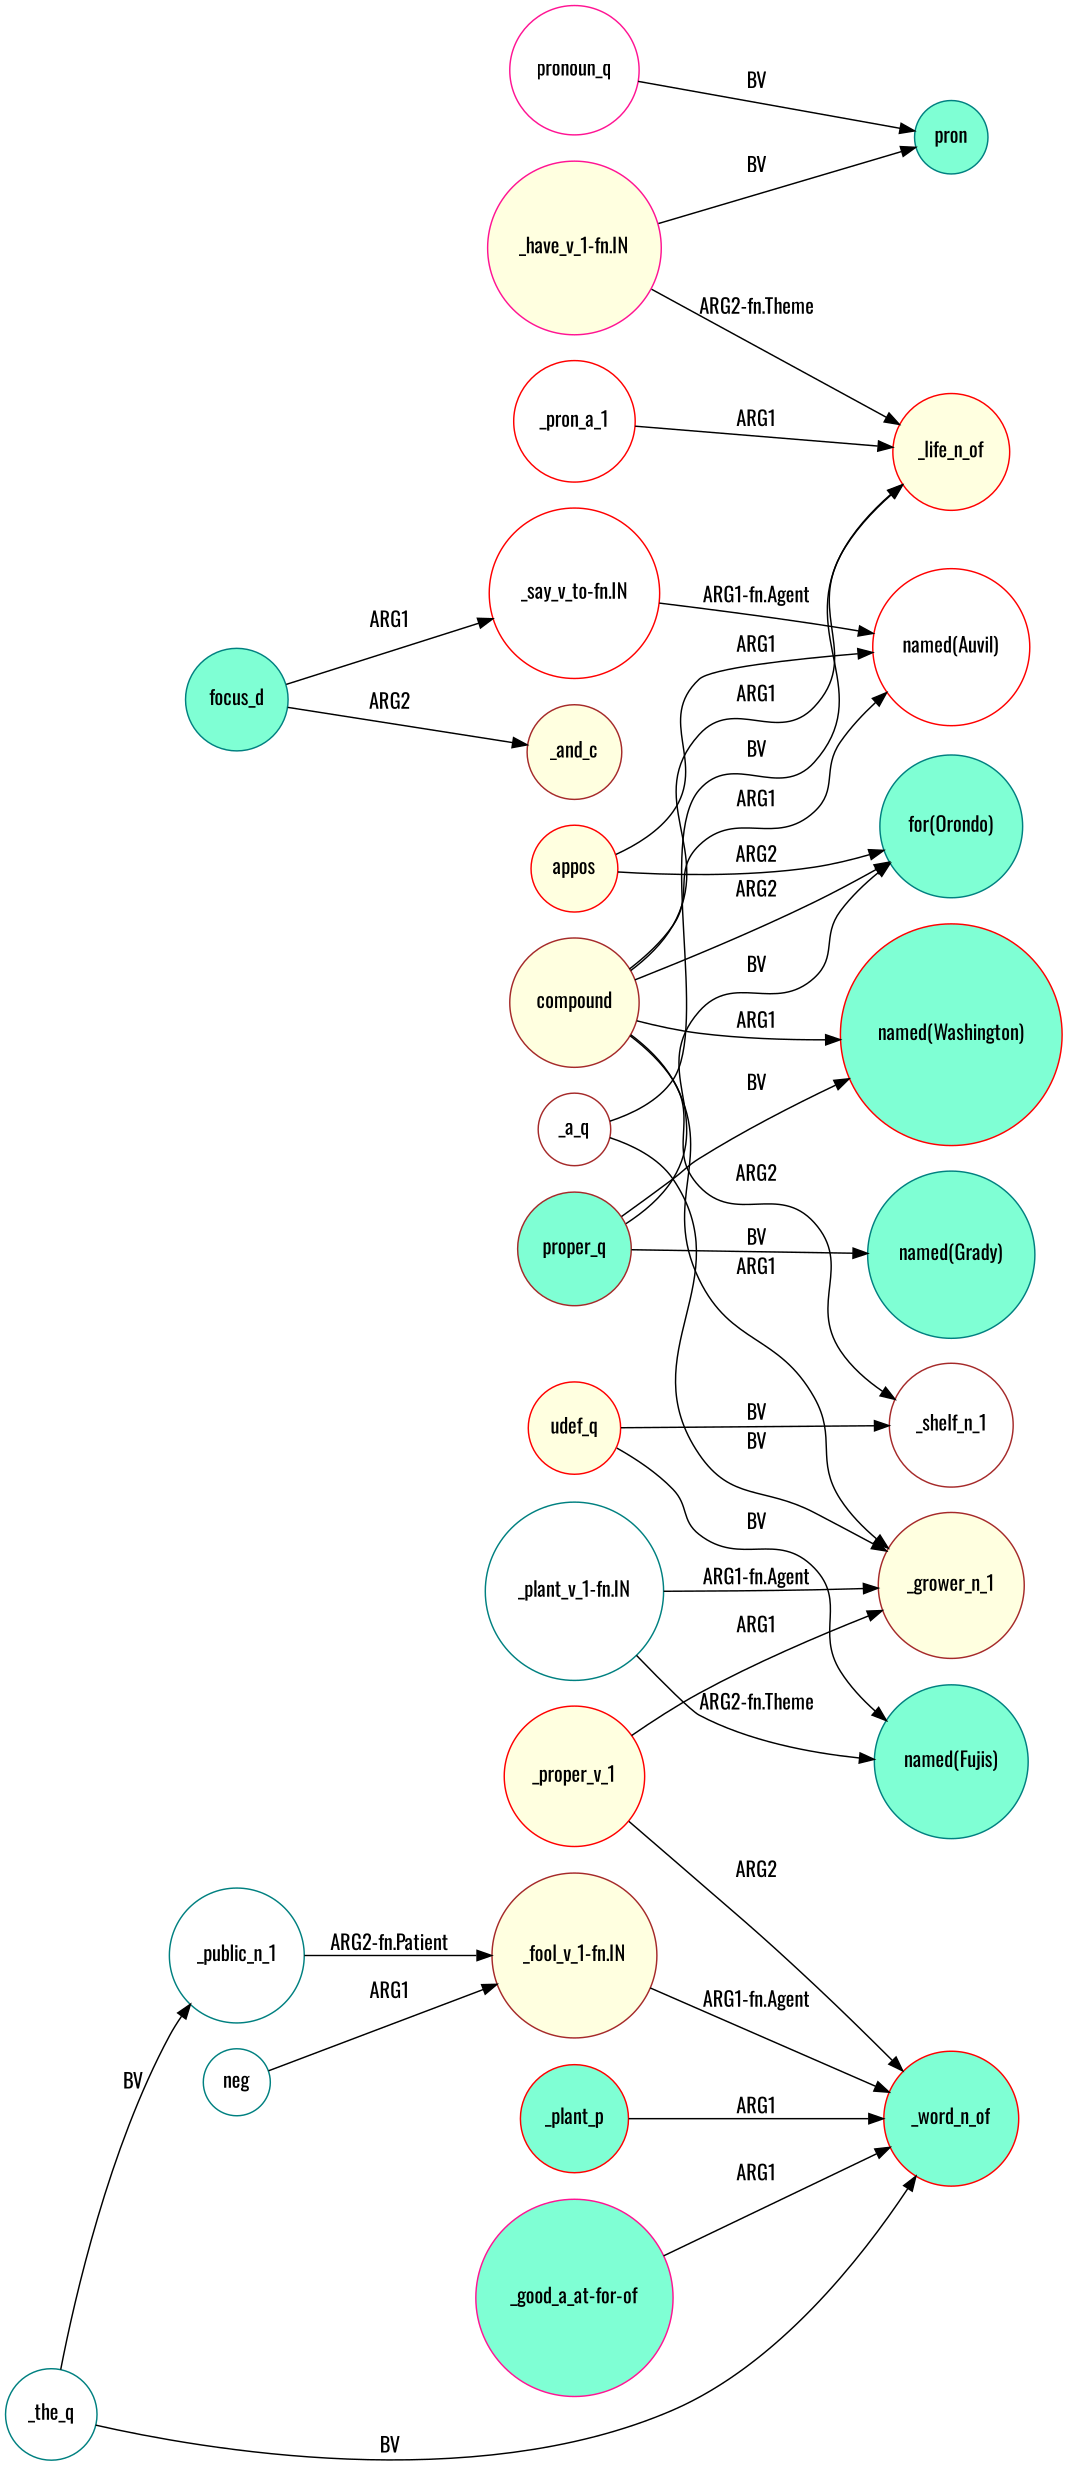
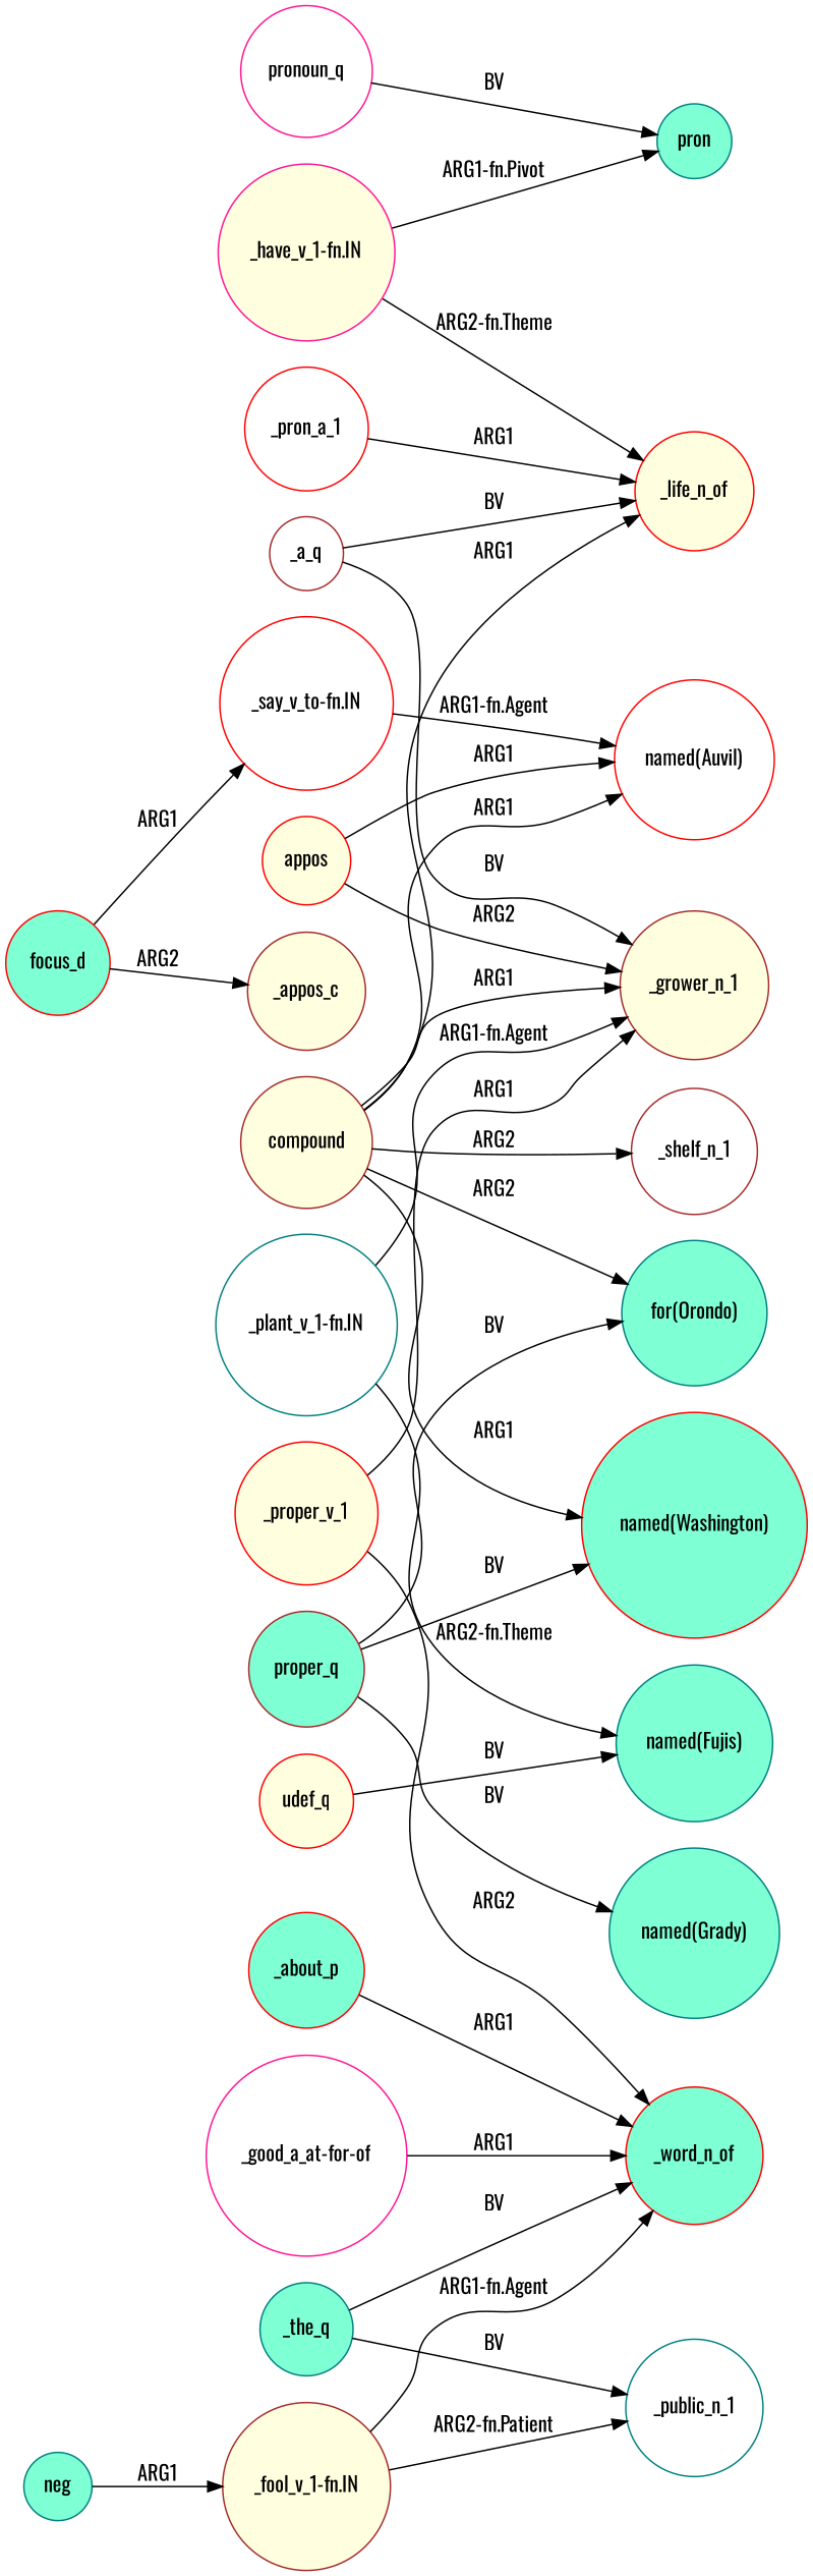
  digraph {
    fontname=Oswald
    rankdir=LR
    node [color=red fillcolor=aquamarine fontname=Oswald shape=circle style=filled]
    edge [fontname=Oswald]
    "_have_v_1-fn.IN" [color=deeppink fillcolor=lightyellow]
    _life_n_of [fillcolor=lightyellow]
    pron [color=teal]
    n4 [fillcolor=white label=_pron_a_1]
    "_fool_v_1-fn.IN" [color=brown fillcolor=lightyellow]
    _public_n_1 [color=teal fillcolor=white]
    _word_n_of
    compound [color=brown fillcolor=lightyellow]
    "named(Auvil)" [fillcolor=white]
    _grower_n_1 [color=brown fillcolor=lightyellow]
    _shelf_n_1 [color=brown fillcolor=white]
    "named(Washington)"
    n13 [color=teal label="for(Orondo)"]
    "named(Grady)" [color=teal]
    proper_q [color=brown]
    "_plant_v_1-fn.IN" [color=teal fillcolor=white]
    "named(Fujis)" [color=teal]
    udef_q [fillcolor=lightyellow]
    _a_q [color=brown fillcolor=white]
-   _about_p [label=_plant_p]
-   "_good_a_at-for-of" [color=deeppink]
+   _about_p
+   "_good_a_at-for-of" [color=deeppink fillcolor=white]
    n22 [fillcolor=lightyellow label=_proper_v_1]
-   focus_d [color=teal]
-   _and_c [color=brown fillcolor=lightyellow]
+   focus_d
+   _and_c [color=brown fillcolor=lightyellow label=_appos_c]
    "_say_v_to-fn.IN" [fillcolor=white]
    pronoun_q [color=deeppink fillcolor=white]
-   _the_q [color=teal fillcolor=white]
-   neg [color=teal fillcolor=white]
+   _the_q [color=teal]
+   neg [color=teal]
    appos [fillcolor=lightyellow]
    "_have_v_1-fn.IN" -> _life_n_of [label="ARG2-fn.Theme"]
-   "_have_v_1-fn.IN" -> pron [label=BV]
+   "_have_v_1-fn.IN" -> pron [label="ARG1-fn.Pivot"]
    n4 -> _life_n_of [label=ARG1]
-   _public_n_1 -> "_fool_v_1-fn.IN" [label="ARG2-fn.Patient"]
+   "_fool_v_1-fn.IN" -> _public_n_1 [label="ARG2-fn.Patient"]
    "_fool_v_1-fn.IN" -> _word_n_of [label="ARG1-fn.Agent"]
    compound -> _life_n_of [label=ARG1]
    compound -> "named(Auvil)" [label=ARG1]
    compound -> _grower_n_1 [label=ARG1]
    compound -> _shelf_n_1 [label=ARG2]
    compound -> "named(Washington)" [label=ARG1]
    compound -> n13 [label=ARG2]
    proper_q -> "named(Washington)" [label=BV]
    proper_q -> n13 [label=BV]
    proper_q -> "named(Grady)" [label=BV]
    "_plant_v_1-fn.IN" -> _grower_n_1 [label="ARG1-fn.Agent"]
    "_plant_v_1-fn.IN" -> "named(Fujis)" [label="ARG2-fn.Theme"]
-   udef_q -> _shelf_n_1 [label=BV]
    udef_q -> "named(Fujis)" [label=BV]
    _a_q -> _life_n_of [label=BV]
    _a_q -> _grower_n_1 [label=BV]
    _about_p -> _word_n_of [label=ARG1]
    "_good_a_at-for-of" -> _word_n_of [label=ARG1]
    n22 -> _word_n_of [label=ARG2]
    n22 -> _grower_n_1 [label=ARG1]
    focus_d -> _and_c [label=ARG2]
    focus_d -> "_say_v_to-fn.IN" [label=ARG1]
    "_say_v_to-fn.IN" -> "named(Auvil)" [label="ARG1-fn.Agent"]
    pronoun_q -> pron [label=BV]
    _the_q -> _public_n_1 [label=BV]
    _the_q -> _word_n_of [label=BV]
    neg -> "_fool_v_1-fn.IN" [label=ARG1]
    appos -> "named(Auvil)" [label=ARG1]
-   appos -> n13 [label=ARG2]
+   appos -> _grower_n_1 [label=ARG2]
  }
